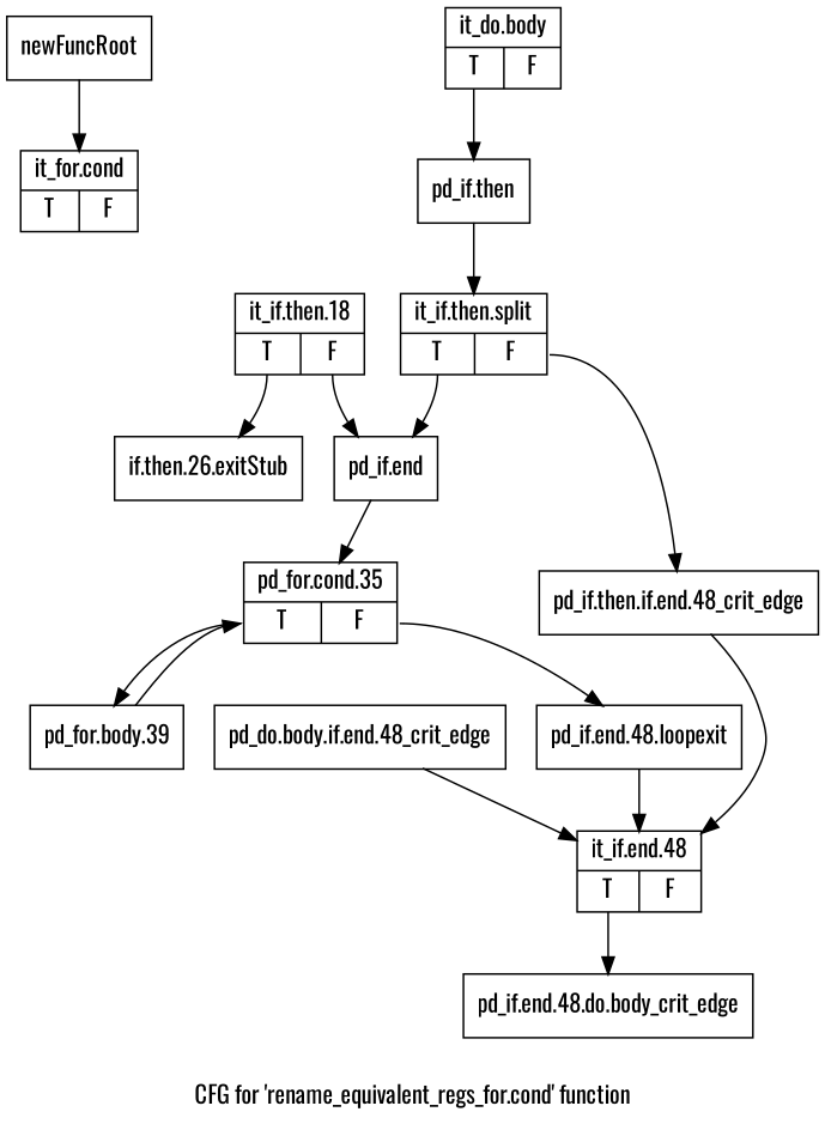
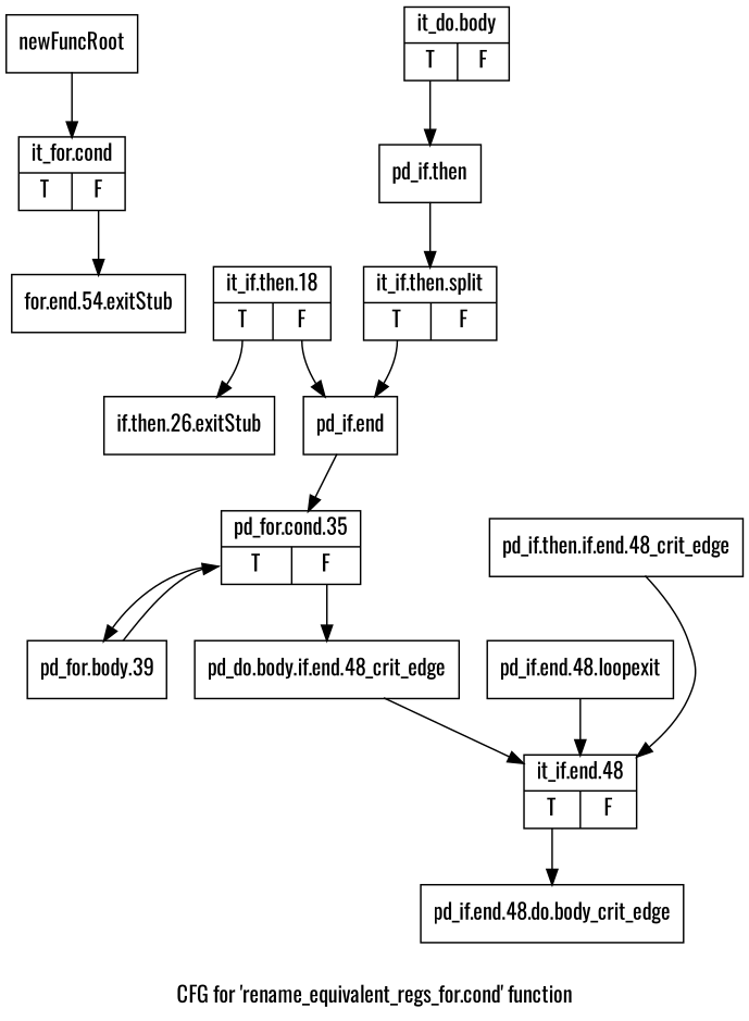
  digraph {
    fontname=Oswald
    label="CFG for 'rename_equivalent_regs_for.cond' function"
    node [fontname=Oswald shape=record]
    edge [fontname=Oswald]
    n1 [label="{newFuncRoot}"]
    n2 [label="{it_for.cond|{<s0>T|<s1>F}}"]
+   n3 [label="{for.end.54.exitStub}"]
    n4 [label="{if.then.26.exitStub}"]
    n5 [label="{it_do.body|{<s0>T|<s1>F}}"]
    n6 [label="{pd_if.then}"]
    n7 [label="{it_if.then.split|{<s0>T|<s1>F}}"]
    n8 [label="{pd_do.body.if.end.48_crit_edge}"]
    n9 [label="{it_if.end.48|{<s0>T|<s1>F}}"]
    n10 [label="{pd_if.then.if.end.48_crit_edge}"]
    n11 [label="{pd_if.end}"]
    n12 [label="{pd_if.end.48.do.body_crit_edge}"]
    n13 [label="{it_if.then.18|{<s0>T|<s1>F}}"]
    n14 [label="{pd_for.cond.35|{<s0>T|<s1>F}}"]
    n15 [label="{pd_for.body.39}"]
    n16 [label="{pd_if.end.48.loopexit}"]
    n1 -> n2
+   n2 -> n3 [tailport=s1]
    n5 -> n6 [tailport=s0]
    n6 -> n7
-   n7 -> n10 [tailport=s1]
    n7 -> n11 [tailport=s0]
    n8 -> n9
    n9 -> n12 [tailport=s0]
    n10 -> n9
    n11 -> n14
    n13 -> n4 [tailport=s0]
    n13 -> n11 [tailport=s1]
    n14 -> n15 [tailport=s0]
-   n14 -> n16 [tailport=s1]
+   n14 -> n8 [tailport=s1]
    n15 -> n14
    n16 -> n9
  }
